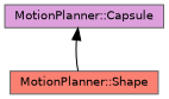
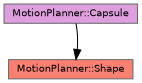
  digraph {
    node [color=gray40 fontname=Helvetica fontsize=10 shape=box style=filled]
    n1 [fillcolor=plum fontcolor=black height=0.2 label="MotionPlanner::Capsule" width=0.4]
    n2 [fillcolor=salmon height=0.2 label="MotionPlanner::Shape" width=0.4]
-   n1 -> n2 [color=black dir=back fontname=Helvetica fontsize=10 labelfontname=Helvetica labelfontsize=10 style=solid]
+   n2 -> n1 [color=black dir=back fontname=Helvetica fontsize=10 labelfontname=Helvetica labelfontsize=10 style=solid]
  }
